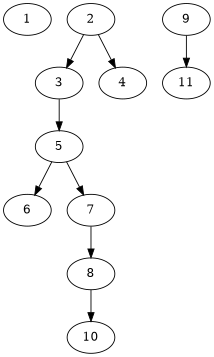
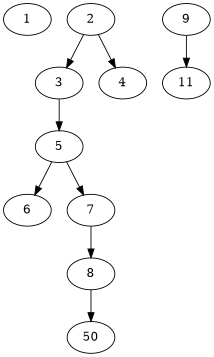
  digraph {
    node [alpha=0.12]
    1 [alpha=0.18 expect_size=81283325683191232]
    2 [alpha=0.04 expect_size=186763380604528492544]
    3 [expect_size=26877018920588984]
    4 [alpha=0.13 expect_size=600429379939467264]
    5 [expect_size=903593437879494]
    6 [alpha=0.03 expect_size=65823154683404]
    7 [alpha=0.17 expect_size=2980607318063733]
    8 [alpha=0.07 expect_size=632210389878177792]
    9 [alpha=0.11 expect_size=230772183044873024]
    11 [alpha=0.13 expect_size=100316980338497683456]
-   10 [alpha=0.08 expect_size=611639531783594]
+   10 [alpha=0.08 expect_size=611639531783594 label=50]
    2 -> 3
    2 -> 4
    3 -> 5
    5 -> 6
    5 -> 7
    7 -> 8
    8 -> 10
    9 -> 11
  }
